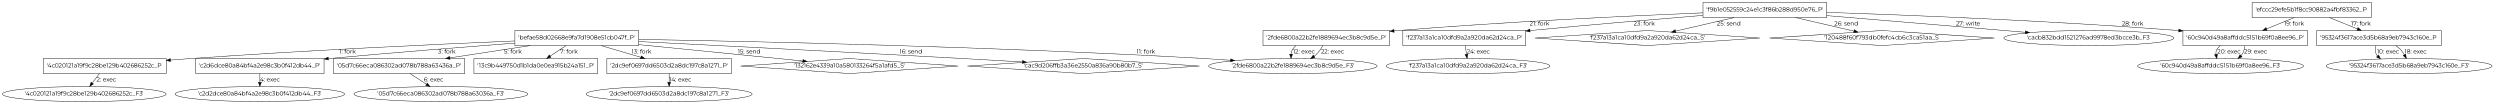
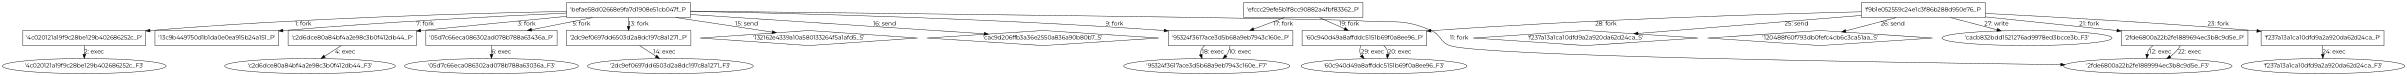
  digraph {
    engine=neato
    fixedsize=false
    fontname=Montserrat
    fontsize=10
    nodesep=0.3
    rankdir=TB
    ranksep=0
    splines=true
    node [fontname=Montserrat node_type=Process shape=box]
    edge [fontname=Montserrat]
    "'befae58d02668e9fa7d1908e51cb047f_P'"
    "'4c020121a19f9c28be129b402686252c_P'"
    "'c2d6dce80a84bf4a2e98c3b0f412db44_P'"
    n4 [label="'05d7c66eca086302ad078b788a63436a_P'"]
    "'13c9b449750d1b1da0e0ea915b24a151_P'"
    "'95324f3617ace3d5b68a9eb7943c160e_P'"
    "'2dc9ef0697dd6503d2a8dc197c8a1271_P'"
    "'132162e4339a10a580133264f5a1afd5_S'" [node_type=Socket shape=diamond]
    "'cac9d206ffb3a36e2550a836a90b80b7_S'" [node_type=Socket shape=diamond]
-   "'2fde6800a22b2fe1889694ec3b8c9d5e_F3'" [node_type=File shape=ellipse]
+   "'2fde6800a22b2fe1889694ec3b8c9d5e_F3'" [node_type=File shape=ellipse label="'2fde6800a22b2fe1889994ec3b8c9d5e_F3'"]
    "'4c020121a19f9c28be129b402686252c_F3'" [node_type=File shape=ellipse]
-   "'c2d6dce80a84bf4a2e98c3b0f412db44_F3'" [node_type=File shape=ellipse label="'c2d2dce80a84bf4a2e98c3b0f412db44_F3'"]
+   "'c2d6dce80a84bf4a2e98c3b0f412db44_F3'" [node_type=File shape=ellipse]
    "'05d7c66eca086302ad078b788a63036a_F3'" [node_type=File shape=ellipse]
-   "'95324f3617ace3d5b68a9eb7943c160e_F3'" [node_type=File shape=ellipse]
+   "'95324f3617ace3d5b68a9eb7943c160e_F3'" [node_type=File shape=ellipse label="'95324f3617ace3d5b68a9eb7943c160e_F7'"]
    "'2fde6800a22b2fe1889694ec3b8c9d5e_P'"
    "'2dc9ef0697dd6503d2a8dc197c8a1271_F3'" [node_type=File shape=ellipse]
    "'efccc29efe5b1f8cc90882a4fbf83362_P'"
    "'60c940d49a8affddc5151b69f0a8ee96_P'"
    "'60c940d49a8affddc5151b69f0a8ee96_F3'" [node_type=File shape=ellipse]
    "'f9b1e052559c24e1c3f86b288d950e76_P'"
    "'f237a13a1ca10dfd9a2a920da62d24ca_P'"
    "'f237a13a1ca10dfd9a2a920da62d24ca_S'" [node_type=Socket shape=diamond]
    "'120488f60f793db0fefc4cb6c3ca51aa_S'" [node_type=Socket shape=diamond]
    "'cacb832bdd1521276ad9978ed3bcce3b_F3'" [node_type=file shape=ellipse]
    "'f237a13a1ca10dfd9a2a920da62d24ca_F3'" [node_type=File shape=ellipse]
    "'befae58d02668e9fa7d1908e51cb047f_P'" -> "'4c020121a19f9c28be129b402686252c_P'" [label="1: fork"]
    "'befae58d02668e9fa7d1908e51cb047f_P'" -> "'c2d6dce80a84bf4a2e98c3b0f412db44_P'" [label="3: fork"]
    "'befae58d02668e9fa7d1908e51cb047f_P'" -> n4 [label="5: fork"]
    "'befae58d02668e9fa7d1908e51cb047f_P'" -> "'13c9b449750d1b1da0e0ea915b24a151_P'" [label="7: fork"]
+   "'befae58d02668e9fa7d1908e51cb047f_P'" -> "'95324f3617ace3d5b68a9eb7943c160e_P'" [label="9: fork"]
    "'befae58d02668e9fa7d1908e51cb047f_P'" -> "'2dc9ef0697dd6503d2a8dc197c8a1271_P'" [label="13: fork"]
    "'befae58d02668e9fa7d1908e51cb047f_P'" -> "'132162e4339a10a580133264f5a1afd5_S'" [label="15: send"]
    "'befae58d02668e9fa7d1908e51cb047f_P'" -> "'cac9d206ffb3a36e2550a836a90b80b7_S'" [label="16: send"]
    "'befae58d02668e9fa7d1908e51cb047f_P'" -> "'2fde6800a22b2fe1889694ec3b8c9d5e_F3'" [label="11: fork"]
    "'4c020121a19f9c28be129b402686252c_P'" -> "'4c020121a19f9c28be129b402686252c_F3'" [label="2: exec"]
    "'c2d6dce80a84bf4a2e98c3b0f412db44_P'" -> "'c2d6dce80a84bf4a2e98c3b0f412db44_F3'" [label="4: exec"]
    n4 -> "'05d7c66eca086302ad078b788a63036a_F3'" [label="6: exec"]
    "'95324f3617ace3d5b68a9eb7943c160e_P'" -> "'95324f3617ace3d5b68a9eb7943c160e_F3'" [label="10: exec"]
    "'95324f3617ace3d5b68a9eb7943c160e_P'" -> "'95324f3617ace3d5b68a9eb7943c160e_F3'" [label="18: exec"]
    "'2dc9ef0697dd6503d2a8dc197c8a1271_P'" -> "'2dc9ef0697dd6503d2a8dc197c8a1271_F3'" [label="14: exec"]
    "'2fde6800a22b2fe1889694ec3b8c9d5e_P'" -> "'2fde6800a22b2fe1889694ec3b8c9d5e_F3'" [label="12: exec"]
    "'2fde6800a22b2fe1889694ec3b8c9d5e_P'" -> "'2fde6800a22b2fe1889694ec3b8c9d5e_F3'" [label="22: exec"]
    "'efccc29efe5b1f8cc90882a4fbf83362_P'" -> "'95324f3617ace3d5b68a9eb7943c160e_P'" [label="17: fork"]
    "'efccc29efe5b1f8cc90882a4fbf83362_P'" -> "'60c940d49a8affddc5151b69f0a8ee96_P'" [label="19: fork"]
    "'60c940d49a8affddc5151b69f0a8ee96_P'" -> "'60c940d49a8affddc5151b69f0a8ee96_F3'" [label="20: exec"]
    "'60c940d49a8affddc5151b69f0a8ee96_P'" -> "'60c940d49a8affddc5151b69f0a8ee96_F3'" [label="29: exec"]
    "'f9b1e052559c24e1c3f86b288d950e76_P'" -> "'2fde6800a22b2fe1889694ec3b8c9d5e_P'" [label="21: fork"]
    "'f9b1e052559c24e1c3f86b288d950e76_P'" -> "'60c940d49a8affddc5151b69f0a8ee96_P'" [label="28: fork"]
    "'f9b1e052559c24e1c3f86b288d950e76_P'" -> "'f237a13a1ca10dfd9a2a920da62d24ca_P'" [label="23: fork"]
    "'f9b1e052559c24e1c3f86b288d950e76_P'" -> "'f237a13a1ca10dfd9a2a920da62d24ca_S'" [label="25: send"]
    "'f9b1e052559c24e1c3f86b288d950e76_P'" -> "'120488f60f793db0fefc4cb6c3ca51aa_S'" [label="26: send"]
    "'f9b1e052559c24e1c3f86b288d950e76_P'" -> "'cacb832bdd1521276ad9978ed3bcce3b_F3'" [label="27: write"]
    "'f237a13a1ca10dfd9a2a920da62d24ca_P'" -> "'f237a13a1ca10dfd9a2a920da62d24ca_F3'" [label="24: exec"]
  }
